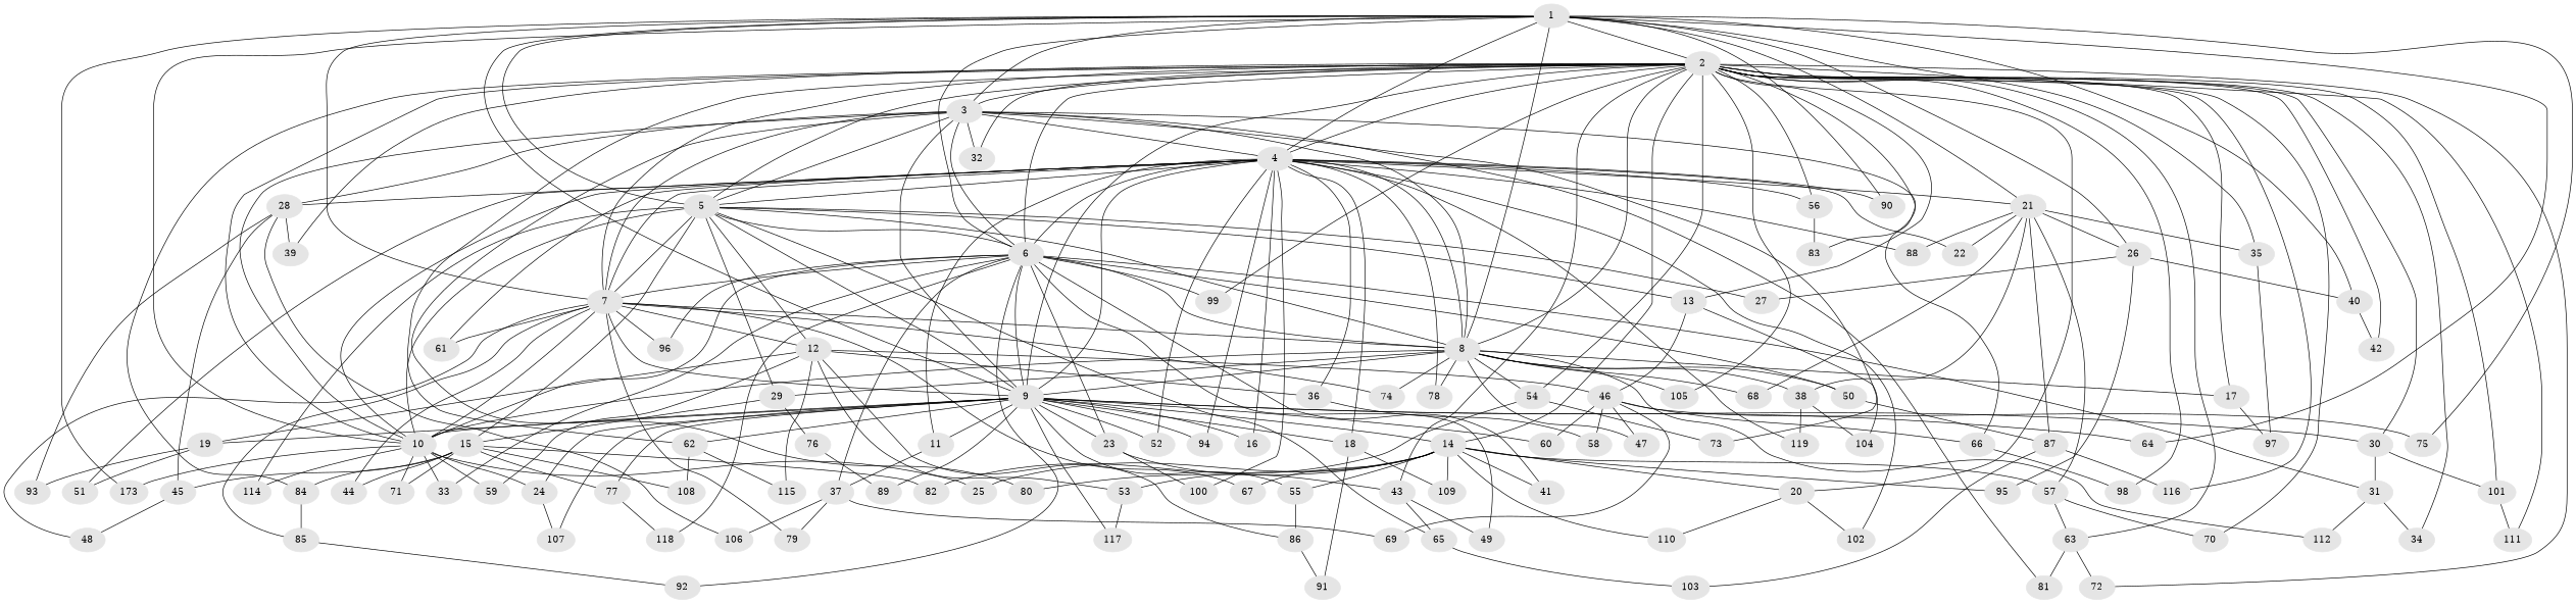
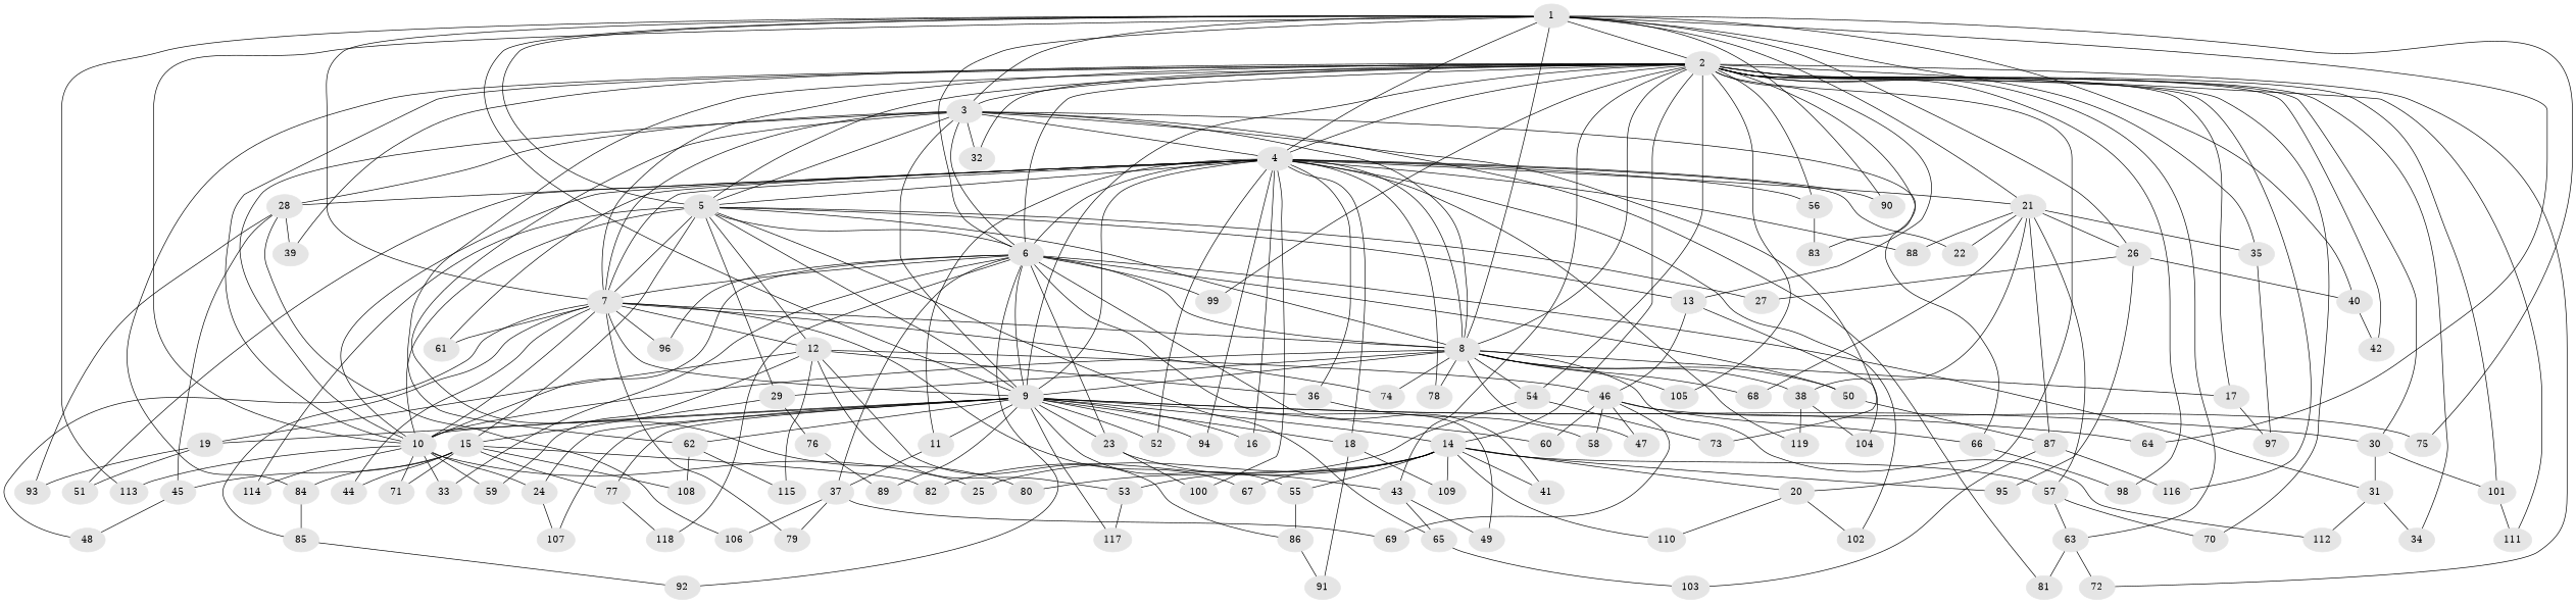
  graph {
    node [color=gray90 style=filled]
    1
    2
    3
    4
    5
    6
    7
    8
    9
    10
    21
    26
    35
    40
    64
    75
    90
-   113 [label=173]
+   113
    13
    14
    17
    20
    30
    32
    34
    39
    42
    43
    54
    56
    62
    63
    70
    72
    83
    84
    98
    99
    101
    105
    111
    116
    28
    66
    73
    80
    81
    11
    16
    18
    22
    36
    51
    52
    61
    78
    88
    94
    100
    102
    119
    12
    15
    27
    29
    65
    114
    23
    31
    33
    37
    41
    49
    50
    92
    96
    118
    44
    48
    67
    74
    79
    85
    38
    47
    68
    112
    19
    24
    55
    60
    77
    89
    107
    117
    25
    59
    71
    57
    87
    95
    97
    46
    104
    53
    109
    110
    82
    115
    108
    45
    93
    106
    76
    91
    58
    86
    103
    69
    1 -- 2
    1 -- 3
    1 -- 4
    1 -- 5
    1 -- 6
    1 -- 7
    1 -- 8
    1 -- 9
    1 -- 10
    1 -- 21
    1 -- 26
    1 -- 35
    1 -- 40
    1 -- 64
    1 -- 75
    1 -- 90
    1 -- 113
    2 -- 3
    2 -- 4
    2 -- 5
    2 -- 6
    2 -- 7
    2 -- 8
    2 -- 9
    2 -- 10
    2 -- 13
    2 -- 14
    2 -- 17
    2 -- 20
    2 -- 30
    2 -- 32
    2 -- 34
    2 -- 39
    2 -- 42
    2 -- 43
    2 -- 54
    2 -- 56
    2 -- 62
    2 -- 63
    2 -- 70
    2 -- 72
    2 -- 83
    2 -- 84
    2 -- 98
    2 -- 99
    2 -- 101
    2 -- 105
    2 -- 111
    2 -- 116
    3 -- 4
    3 -- 5
    3 -- 6
    3 -- 7
    3 -- 8
    3 -- 9
    3 -- 10
    3 -- 32
    3 -- 28
    3 -- 66
    3 -- 73
    3 -- 80
    3 -- 81
    4 -- 5
    4 -- 6
    4 -- 7
    4 -- 8
    4 -- 9
    4 -- 10
    4 -- 21
    4 -- 90
    4 -- 56
    4 -- 28
    4 -- 11
    4 -- 16
    4 -- 18
    4 -- 22
    4 -- 36
    4 -- 51
    4 -- 52
    4 -- 61
    4 -- 78
    4 -- 88
    4 -- 94
    4 -- 100
    4 -- 102
    4 -- 119
    5 -- 6
    5 -- 7
    5 -- 8
    5 -- 9
    5 -- 10
    5 -- 13
    5 -- 12
    5 -- 15
    5 -- 27
    5 -- 29
    5 -- 65
    5 -- 114
    6 -- 7
    6 -- 8
    6 -- 9
    6 -- 10
    6 -- 99
    6 -- 23
    6 -- 31
    6 -- 33
    6 -- 37
    6 -- 41
    6 -- 49
    6 -- 50
    6 -- 92
    6 -- 96
    6 -- 118
    7 -- 8
    7 -- 9
    7 -- 10
    7 -- 61
    7 -- 12
    7 -- 96
    7 -- 44
    7 -- 48
    7 -- 67
    7 -- 74
    7 -- 79
    7 -- 85
    8 -- 9
    8 -- 10
    8 -- 17
    8 -- 54
    8 -- 105
    8 -- 78
    8 -- 29
    8 -- 50
    8 -- 74
    8 -- 38
    8 -- 47
    8 -- 68
    8 -- 112
    9 -- 10
    9 -- 64
    9 -- 14
    9 -- 30
    9 -- 62
    9 -- 11
    9 -- 16
    9 -- 18
    9 -- 52
    9 -- 94
    9 -- 23
    9 -- 19
    9 -- 24
    9 -- 55
    9 -- 60
    9 -- 77
    9 -- 89
    9 -- 107
    9 -- 117
    10 -- 113
    10 -- 114
    10 -- 33
    10 -- 24
    10 -- 25
    10 -- 59
    10 -- 71
    21 -- 26
    21 -- 35
    21 -- 22
    21 -- 88
    21 -- 38
    21 -- 68
    21 -- 57
    21 -- 87
    26 -- 40
    26 -- 27
    26 -- 95
    35 -- 97
    40 -- 42
    13 -- 46
    13 -- 104
    14 -- 20
    14 -- 80
    14 -- 41
    14 -- 67
    14 -- 55
    14 -- 25
    14 -- 57
    14 -- 95
    14 -- 53
    14 -- 109
    14 -- 110
    17 -- 97
    20 -- 102
    20 -- 110
    30 -- 101
    30 -- 31
    43 -- 65
    43 -- 49
    54 -- 73
    54 -- 82
    56 -- 83
    62 -- 115
    62 -- 108
    63 -- 72
    63 -- 81
    84 -- 85
    101 -- 111
    28 -- 39
    28 -- 45
    28 -- 93
    28 -- 106
    66 -- 98
    11 -- 37
    18 -- 109
    18 -- 91
    36 -- 58
    12 -- 36
    12 -- 19
    12 -- 59
    12 -- 46
    12 -- 53
    12 -- 115
    12 -- 86
    15 -- 84
    15 -- 44
    15 -- 77
    15 -- 71
    15 -- 82
    15 -- 108
    15 -- 45
    29 -- 15
    29 -- 76
    65 -- 103
    23 -- 43
    23 -- 100
    31 -- 34
    31 -- 112
    37 -- 79
    37 -- 106
    37 -- 69
    50 -- 87
    85 -- 92
    38 -- 119
    38 -- 104
    19 -- 51
    19 -- 93
    24 -- 107
    55 -- 86
    77 -- 118
    57 -- 63
    57 -- 70
    87 -- 116
    87 -- 103
    46 -- 75
    46 -- 66
    46 -- 47
    46 -- 60
    46 -- 58
    46 -- 69
    53 -- 117
    45 -- 48
    76 -- 89
    86 -- 91
  }
